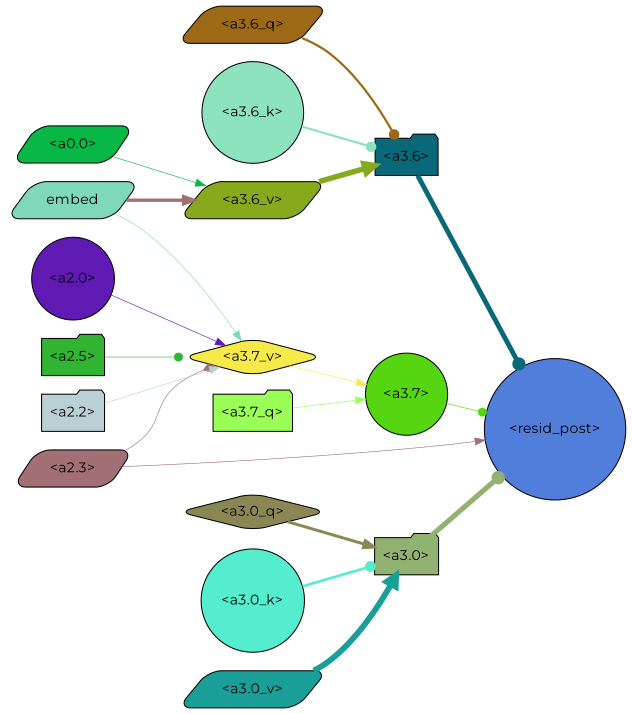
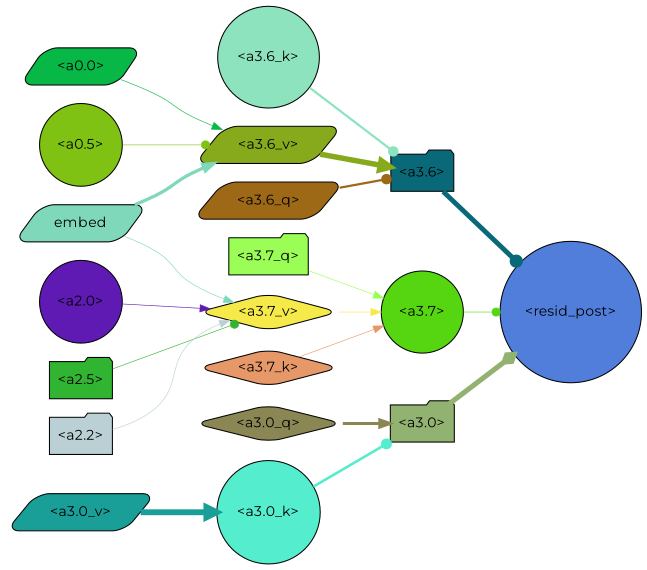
  strict digraph {
    fontname=Montserrat
    rankdir=LR
    splines=true
    node [color=black fontname=Montserrat shape=circle style="filled, rounded"]
    edge [arrowhead=normal color="#a27074" fontname=Montserrat penwidth=0.6]
    "<a3.7>" [fillcolor="#56d610"]
    "<resid_post>" [fillcolor="#517edb"]
    "<a3.6>" [fillcolor="#096978" shape=folder]
    "<a3.0>" [fillcolor="#92b271" shape=folder]
-   "<a2.3>" [fillcolor="#a27074" shape=parallelogram]
    "<a3.7_v>" [fillcolor="#f6ea4a" shape=diamond]
    "<a3.7_q>" [fillcolor="#9afe57" shape=folder]
    "<a3.6_q>" [fillcolor="#9d6916" shape=parallelogram]
    "<a3.0_q>" [fillcolor="#8a8755" shape=diamond]
+   "<a3.7_k>" [fillcolor="#e69868" shape=diamond]
    "<a3.6_k>" [fillcolor="#8de3bd"]
    "<a3.0_k>" [fillcolor="#54edce"]
    "<a3.6_v>" [fillcolor="#86aa1c" shape=parallelogram]
    "<a3.0_v>" [fillcolor="#199e98" shape=parallelogram]
    "<a2.5>" [fillcolor="#31b431" shape=folder]
    "<a2.2>" [fillcolor="#bbd0d4" shape=folder]
    "<a2.0>" [fillcolor="#5e1ab2"]
    embed [fillcolor="#7fd8ba" shape=parallelogram]
+   "<a0.5>" [fillcolor="#7fc213"]
    "<a0.0>" [fillcolor="#07b847" shape=parallelogram]
    "<a3.7>" -> "<resid_post>" [arrowhead=dot color="#56d610"]
    "<a3.6>" -> "<resid_post>" [arrowhead=dot color="#096978" penwidth=4.749041676521301]
-   "<a3.0>" -> "<resid_post>" [arrowhead=dot color="#92b271" penwidth=5.004215121269226]
-   "<a2.3>" -> "<resid_post>"
-   "<a2.3>" -> "<a3.7_v>" [arrowhead=diamond]
+   "<a3.0>" -> "<resid_post>" [arrowhead=diamond color="#92b271" penwidth=5.004215121269226]
    "<a3.7_v>" -> "<a3.7>" [color="#f6ea4a" arrowhead=""]
    "<a3.7_q>" -> "<a3.7>" [color="#9afe57" arrowhead=""]
    "<a3.6_q>" -> "<a3.6>" [arrowhead=dot color="#9d6916" penwidth=2.160832464694977]
    "<a3.0_q>" -> "<a3.0>" [color="#8a8755" penwidth=2.870753765106201]
+   "<a3.7_k>" -> "<a3.7>" [color="#e69868"]
    "<a3.6_k>" -> "<a3.6>" [arrowhead=dot color="#8de3bd" penwidth=2.13908451795578]
    "<a3.0_k>" -> "<a3.0>" [arrowhead=dot color="#54edce" penwidth=2.520303964614868]
    "<a3.6_v>" -> "<a3.6>" [color="#86aa1c" penwidth=5.297133803367615]
-   "<a3.0_v>" -> "<a3.0>" [color="#199e98" penwidth=5.680712580680847]
+   "<a3.0_v>" -> "<a3.0_k>" [color="#199e98" penwidth=5.680712580680847]
    "<a2.5>" -> "<a3.7_v>" [arrowhead=dot color="#31b431"]
    "<a2.2>" -> "<a3.7_v>" [color="#bbd0d4" arrowhead=""]
    "<a2.0>" -> "<a3.7_v>" [color="#5e1ab2"]
    embed -> "<a3.7_v>" [color="#7fd8ba"]
-   embed -> "<a3.6_v>" [penwidth=3.1808209121227264]
+   embed -> "<a3.6_v>" [color="#7fd8ba" penwidth=3.1808209121227264]
+   "<a0.5>" -> "<a3.6_v>" [arrowhead=dot color="#7fc213"]
    "<a0.0>" -> "<a3.6_v>" [color="#07b847"]
  }
